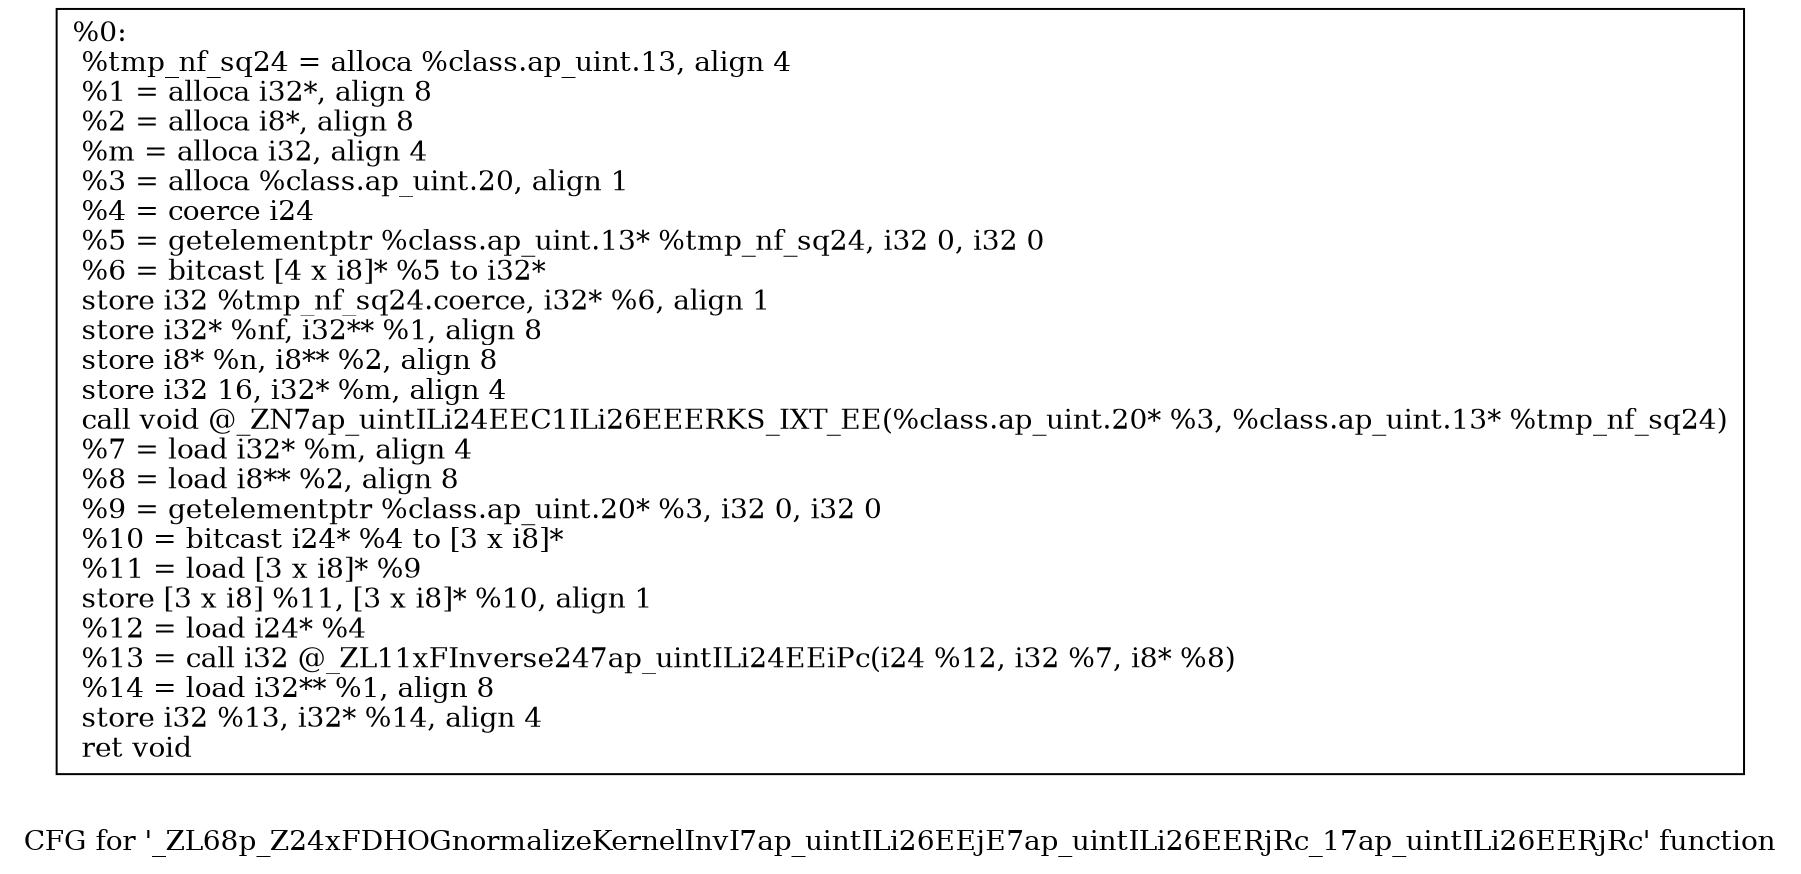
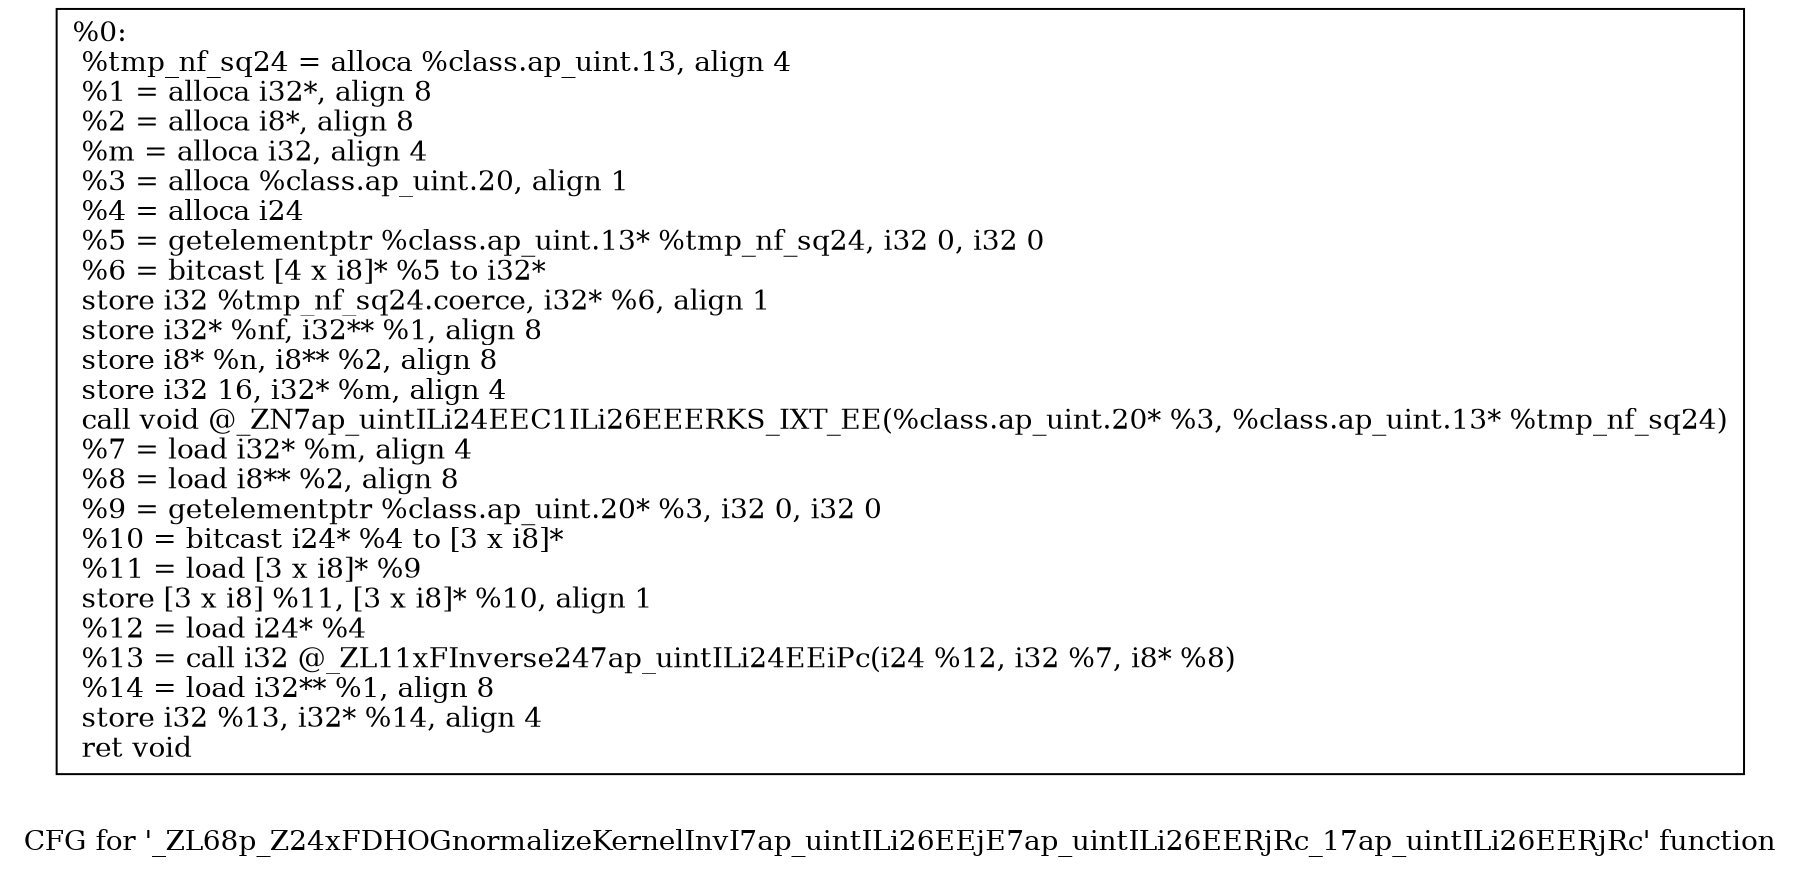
  digraph {
    label="CFG for '_ZL68p_Z24xFDHOGnormalizeKernelInvI7ap_uintILi26EEjE7ap_uintILi26EERjRc_17ap_uintILi26EERjRc' function"
-   n1 [label="{%0:\l  %tmp_nf_sq24 = alloca %class.ap_uint.13, align 4\l  %1 = alloca i32*, align 8\l  %2 = alloca i8*, align 8\l  %m = alloca i32, align 4\l  %3 = alloca %class.ap_uint.20, align 1\l  %4 = coerce i24\l  %5 = getelementptr %class.ap_uint.13* %tmp_nf_sq24, i32 0, i32 0\l  %6 = bitcast [4 x i8]* %5 to i32*\l  store i32 %tmp_nf_sq24.coerce, i32* %6, align 1\l  store i32* %nf, i32** %1, align 8\l  store i8* %n, i8** %2, align 8\l  store i32 16, i32* %m, align 4\l  call void @_ZN7ap_uintILi24EEC1ILi26EEERKS_IXT_EE(%class.ap_uint.20* %3, %class.ap_uint.13* %tmp_nf_sq24)\l  %7 = load i32* %m, align 4\l  %8 = load i8** %2, align 8\l  %9 = getelementptr %class.ap_uint.20* %3, i32 0, i32 0\l  %10 = bitcast i24* %4 to [3 x i8]*\l  %11 = load [3 x i8]* %9\l  store [3 x i8] %11, [3 x i8]* %10, align 1\l  %12 = load i24* %4\l  %13 = call i32 @_ZL11xFInverse247ap_uintILi24EEiPc(i24 %12, i32 %7, i8* %8)\l  %14 = load i32** %1, align 8\l  store i32 %13, i32* %14, align 4\l  ret void\l}" shape=record]
+   n1 [label="{%0:\l  %tmp_nf_sq24 = alloca %class.ap_uint.13, align 4\l  %1 = alloca i32*, align 8\l  %2 = alloca i8*, align 8\l  %m = alloca i32, align 4\l  %3 = alloca %class.ap_uint.20, align 1\l  %4 = alloca i24\l  %5 = getelementptr %class.ap_uint.13* %tmp_nf_sq24, i32 0, i32 0\l  %6 = bitcast [4 x i8]* %5 to i32*\l  store i32 %tmp_nf_sq24.coerce, i32* %6, align 1\l  store i32* %nf, i32** %1, align 8\l  store i8* %n, i8** %2, align 8\l  store i32 16, i32* %m, align 4\l  call void @_ZN7ap_uintILi24EEC1ILi26EEERKS_IXT_EE(%class.ap_uint.20* %3, %class.ap_uint.13* %tmp_nf_sq24)\l  %7 = load i32* %m, align 4\l  %8 = load i8** %2, align 8\l  %9 = getelementptr %class.ap_uint.20* %3, i32 0, i32 0\l  %10 = bitcast i24* %4 to [3 x i8]*\l  %11 = load [3 x i8]* %9\l  store [3 x i8] %11, [3 x i8]* %10, align 1\l  %12 = load i24* %4\l  %13 = call i32 @_ZL11xFInverse247ap_uintILi24EEiPc(i24 %12, i32 %7, i8* %8)\l  %14 = load i32** %1, align 8\l  store i32 %13, i32* %14, align 4\l  ret void\l}" shape=record]
  }
